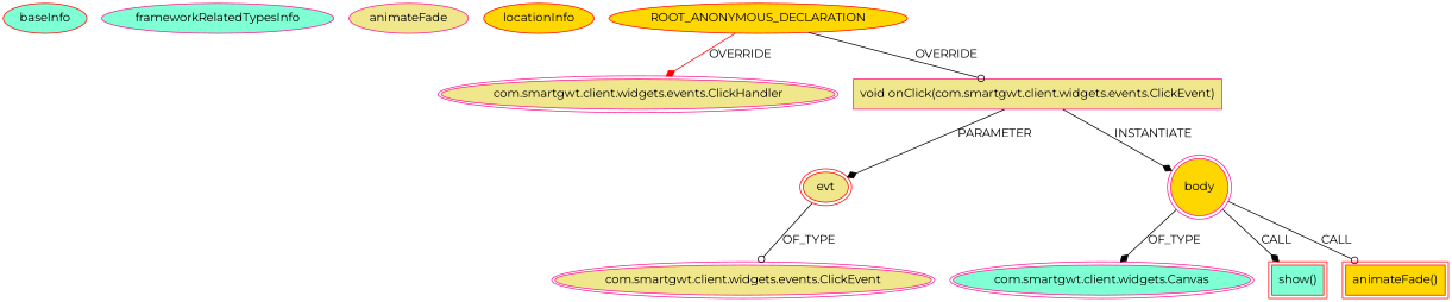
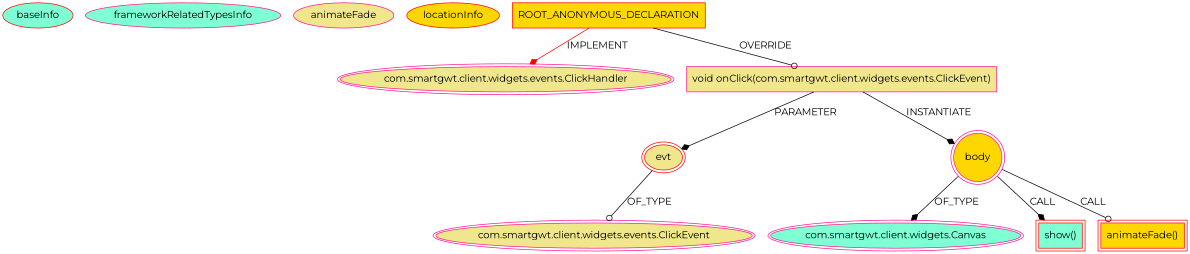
  digraph {
    fontname=Montserrat
    node [color=deeppink fillcolor=khaki fontname=Montserrat style=filled isFrameworkType=true peripheries=2]
    edge [arrowhead=diamond fontname=Montserrat]
    baseInfo [category=extension_graph color=red fillcolor=aquamarine graphId=355 isAnonymous=true possibleRelation=false isFrameworkType="" peripheries=""]
    frameworkRelatedTypesInfo [0="com.smartgwt.client.widgets.events.ClickHandler" fillcolor=aquamarine isFrameworkType="" peripheries=""]
    n3 [label=animateFade isFrameworkType="" peripheries=""]
    locationInfo [color=red contextSignature="void createMiddleBar()" filePath="/Namrack-TeachToLearn/TeachToLearn-master/TeachToLearn/src/ttl/client/layout/MainLayout.java" fillcolor=gold graphId=355 projectName="Namrack-TeachToLearn" isFrameworkType="" peripheries=""]
-   n5 [color=red fillcolor=gold isFrameworkType=false label=ROOT_ANONYMOUS_DECLARATION vertexType=ROOT_ANONYMOUS_DECLARATION peripheries=""]
+   n5 [color=red fillcolor=gold isFrameworkType=false label=ROOT_ANONYMOUS_DECLARATION vertexType=ROOT_ANONYMOUS_DECLARATION shape=box peripheries=""]
    n6 [label="com.smartgwt.client.widgets.events.ClickHandler" vertexType=FRAMEWORK_INTERFACE_TYPE]
    n7 [isFrameworkType=false label="void onClick(com.smartgwt.client.widgets.events.ClickEvent)" shape=box vertexType=OVERRIDING_METHOD_DECLARATION peripheries=""]
    n8 [color=red label=evt vertexType=PARAMETER_DECLARATION]
    n9 [fillcolor=gold label=body shape=circle vertexType=VARIABLE_EXPRESION]
    n10 [label="com.smartgwt.client.widgets.events.ClickEvent" vertexType=FRAMEWORK_CLASS_TYPE]
    n11 [fillcolor=aquamarine label="com.smartgwt.client.widgets.Canvas" vertexType=FRAMEWORK_CLASS_TYPE]
    n12 [color=red fillcolor=aquamarine label="show()" shape=box vertexType=INSIDE_CALL]
    n13 [color=red fillcolor=gold label="animateFade()" shape=box vertexType=INSIDE_CALL]
-   n5 -> n6 [color=red label=OVERRIDE]
+   n5 -> n6 [color=red label=IMPLEMENT]
    n5 -> n7 [arrowhead=odot label=OVERRIDE]
    n7 -> n8 [label=PARAMETER]
    n7 -> n9 [label=INSTANTIATE]
    n8 -> n10 [arrowhead=odot label=OF_TYPE]
    n9 -> n11 [label=OF_TYPE]
    n9 -> n12 [label=CALL]
    n9 -> n13 [arrowhead=odot label=CALL]
  }
